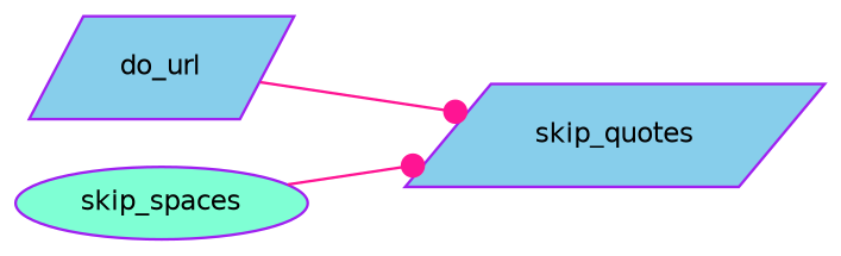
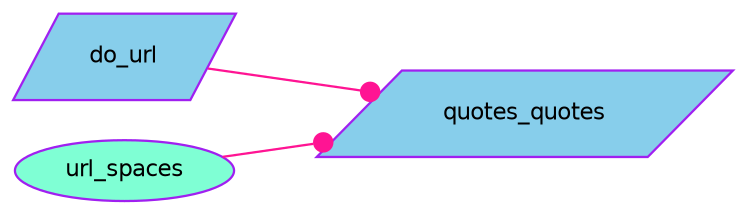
  digraph {
    rankdir=LR
    node [color=purple fillcolor=skyblue fontname=Helvetica fontsize=10 shape=parallelogram style=filled]
    edge [arrowhead=dot color=deeppink fontname=Helvetica fontsize=10 labelfontname=Helvetica labelfontsize=10 style=solid]
    n1 [fontcolor=black height=0.2 label=do_url width=0.4]
-   n2 [height=0.2 label=skip_quotes width=0.4]
-   n3 [fillcolor=aquamarine height=0.2 label=skip_spaces shape=ellipse width=0.4]
+   n2 [height=0.2 label=quotes_quotes width=0.4]
+   n3 [fillcolor=aquamarine height=0.2 label=url_spaces shape=ellipse width=0.4]
    n1 -> n2
    n3 -> n2
  }
